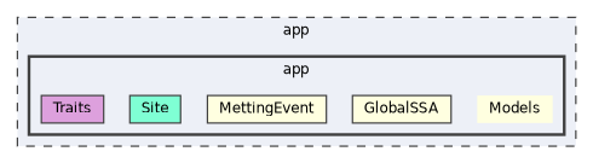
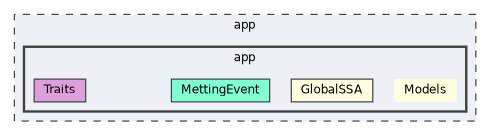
  digraph {
    compound=true
    node [fontname=Helvetica fontsize=10 shape=box style=filled fillcolor=lightyellow color=grey25]
    n1 [height=0.2 label=Models shape=plaintext width=0.4 color=""]
    n2 [height=0.2 label=GlobalSSA width=0.4]
-   n3 [height=0.2 label=MettingEvent width=0.4]
-   n4 [fillcolor=aquamarine height=0.2 label=Site width=0.4]
+   n3 [fillcolor=aquamarine height=0.2 label=MettingEvent width=0.4]
    n5 [fillcolor=plum height=0.2 label=Traits width=0.4]
    subgraph cluster_1 {
      bgcolor="#edf0f7"
      fontname=Helvetica
      fontsize=10
      label=app
      pencolor=grey25
      style="filled,dashed"
      subgraph cluster_2 {
        bgcolor="#edf0f7"
        fontname=Helvetica
        fontsize=10
        pencolor=grey25
        style="filled,bold"
        n1
        n2
        n3
-       n4
        n5
      }
    }
  }
